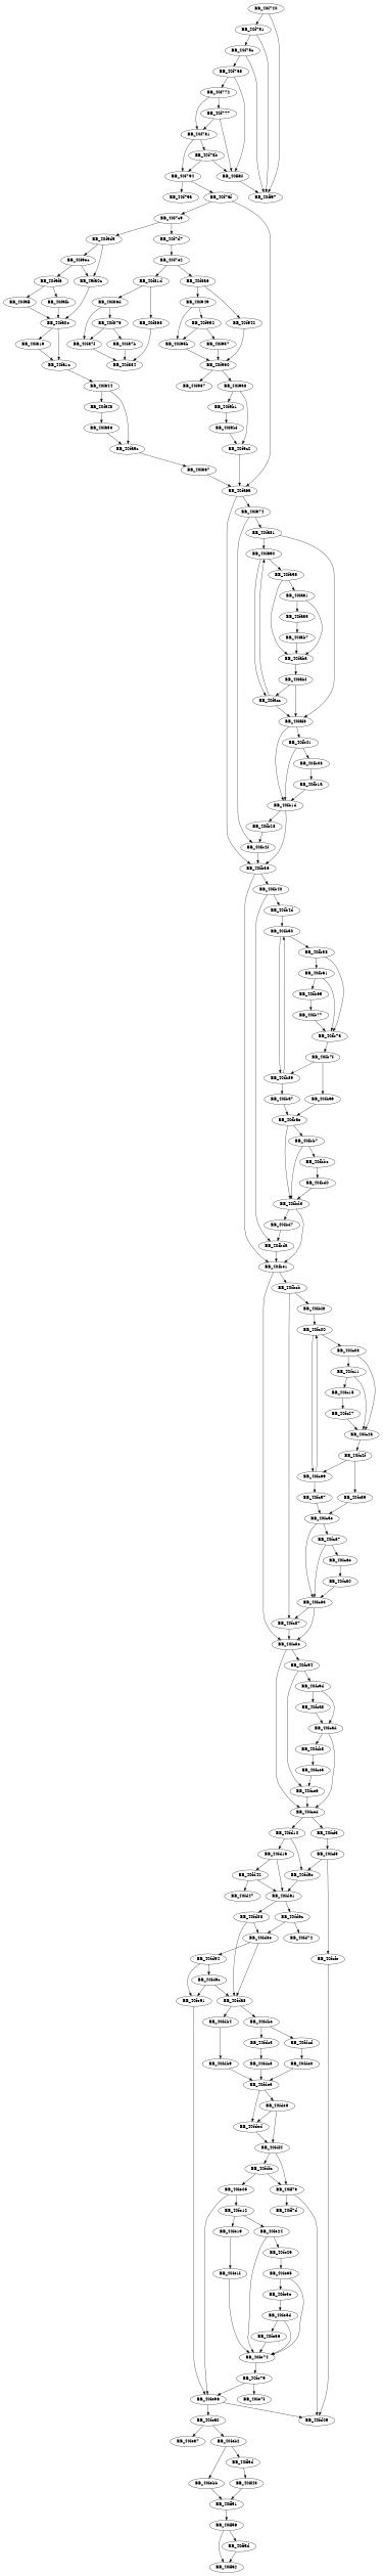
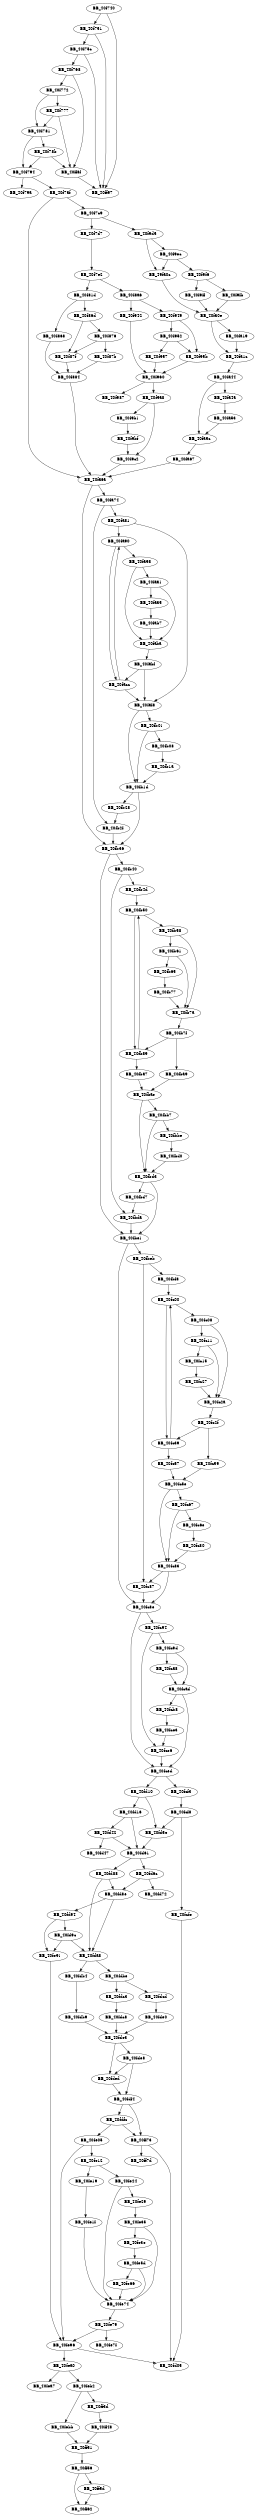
  digraph {
    fontname="DejaVu Serif"
    node [fontname="DejaVu Serif"]
    edge [fontname="DejaVu Serif"]
    BB_40f740
    BB_40f751
    BB_40ff97
    BB_40f75c
    BB_40f768
    BB_40f772
    BB_40ff8f
    BB_40f777
    BB_40f781
    BB_40f78b
    BB_40f794
    BB_40f79a
    BB_40f7af
    BB_40f7c9
    BB_40fa6a
    BB_40f7d7
    BB_40f9d5
    BB_40fa74
    BB_40fb36
    BB_40f7e2
    BB_40f9ec
    n22 [label=BB_49fa0c]
    BB_40fa81
    BB_40fb2f
    BB_40fb40
    BB_40fbe1
    BB_40f81d
    BB_40f8a6
    BB_40f9f6
    BB_40fa0e
    BB_40f868
    BB_40f86d
    BB_40f942
    BB_40f949
    BB_40f884
    BB_40f876
    BB_40f87f
    BB_40f960
    BB_40f952
    BB_40f95b
    BB_40f87b
    BB_40f987
    BB_40f9a8
    BB_40f957
    BB_40f9b1
    BB_40f9c2
    BB_40f9bf
    BB_40f9fb
    BB_40f9ff
    BB_40fa19
    BB_40fa1c
    BB_40fa44
    BB_40fa4a
    BB_40fa5c
    BB_40fa53
    BB_40fa67
    BB_40fa90
    BB_40faf8
    BB_40fb4d
    BB_40fbda
    BB_40fbeb
    BB_40fc8e
    BB_40fa98
    BB_40facc
    BB_40fb01
    BB_40fb1d
    BB_40faa1
    BB_40faba
    BB_40fb08
    BB_40fb28
    BB_40faa5
    BB_40fabf
    BB_40fab7
    BB_40fb1a
    BB_40fb50
    BB_40fbf8
    BB_40fc87
    BB_40fc94
    BB_40fced
    BB_40fb58
    BB_40fb89
    BB_40fb61
    BB_40fb7a
    BB_40fba7
    BB_40fb65
    BB_40fb7f
    BB_40fbae
    BB_40fb77
    BB_40fba9
    BB_40fbb7
    BB_40fbd3
    BB_40fbbe
    BB_40fbd7
    BB_40fbd0
    BB_40fc00
    BB_40fc9d
    BB_40fce6
    BB_40fcf3
    BB_40fd10
    BB_40fc08
    BB_40fc39
    BB_40fc11
    BB_40fc2a
    BB_40fc57
    BB_40fc15
    BB_40fc2f
    BB_40fc5e
    BB_40fc27
    BB_40fc59
    BB_40fc67
    BB_40fc83
    BB_40fc6e
    BB_40fc80
    BB_40fca8
    BB_40fcad
    BB_40fcf8
    BB_40fd5e
    BB_40fd16
    BB_40fcb8
    BB_40fce3
    BB_40fcfe
    BB_40fd61
    BB_40fd42
    BB_40fd05
    BB_40fd6c
    BB_40fd88
    BB_40fd47
    BB_40fd72
    BB_40fd8e
    BB_40fda8
    BB_40fd94
    BB_40fdb4
    BB_40fdbe
    BB_40fd9c
    BB_40fe91
    BB_40fdb9
    BB_40fdc3
    BB_40fdcd
    BB_40fe96
    BB_40fea0
    BB_40fde3
    BB_40fdc8
    BB_40fde0
    BB_40fde8
    BB_40fded
    BB_40fdf4
    BB_40fdfc
    BB_40ff73
    BB_40fe05
    BB_40ff7d
    BB_40fe12
    BB_40fe19
    BB_40fe24
    BB_40fe1f
    BB_40fe74
    BB_40fe29
    BB_40fea7
    BB_40feb2
    BB_40fe79
    BB_40fe35
    BB_40fe7f
    BB_40fe3e
    BB_40fe5d
    BB_40fe66
    BB_40febb
    BB_40ff3d
    BB_40ff51
    BB_40ff48
    BB_40ff56
    BB_40ff5d
    BB_40ff62
    BB_40f740 -> BB_40f751
    BB_40f740 -> BB_40ff97
    BB_40f751 -> BB_40ff97
    BB_40f751 -> BB_40f75c
    BB_40f75c -> BB_40ff97
    BB_40f75c -> BB_40f768
    BB_40f768 -> BB_40f772
    BB_40f768 -> BB_40ff8f
    BB_40f772 -> BB_40f777
    BB_40f772 -> BB_40f781
    BB_40ff8f -> BB_40ff97
    BB_40f777 -> BB_40ff8f
    BB_40f777 -> BB_40f781
    BB_40f781 -> BB_40f78b
    BB_40f781 -> BB_40f794
    BB_40f78b -> BB_40ff8f
    BB_40f78b -> BB_40f794
    BB_40f794 -> BB_40f79a
    BB_40f794 -> BB_40f7af
    BB_40f7af -> BB_40f7c9
    BB_40f7af -> BB_40fa6a
    BB_40f7c9 -> BB_40f7d7
    BB_40f7c9 -> BB_40f9d5
    BB_40fa6a -> BB_40fa74
    BB_40fa6a -> BB_40fb36
    BB_40f7d7 -> BB_40f7e2
    BB_40f9d5 -> BB_40f9ec
    BB_40f9d5 -> n22
    BB_40fa74 -> BB_40fa81
    BB_40fa74 -> BB_40fb2f
    BB_40fb36 -> BB_40fb40
    BB_40fb36 -> BB_40fbe1
    BB_40f7e2 -> BB_40f81d
    BB_40f7e2 -> BB_40f8a6
    BB_40f9ec -> n22
    BB_40f9ec -> BB_40f9f6
    n22 -> BB_40fa0e
    BB_40fa81 -> BB_40fa90
    BB_40fa81 -> BB_40faf8
    BB_40fb2f -> BB_40fb36
    BB_40fb40 -> BB_40fb4d
    BB_40fb40 -> BB_40fbda
    BB_40fbe1 -> BB_40fbeb
    BB_40fbe1 -> BB_40fc8e
    BB_40f81d -> BB_40f868
    BB_40f81d -> BB_40f86d
    BB_40f8a6 -> BB_40f942
    BB_40f8a6 -> BB_40f949
    BB_40f9f6 -> BB_40f9fb
    BB_40f9f6 -> BB_40f9ff
    BB_40fa0e -> BB_40fa19
    BB_40fa0e -> BB_40fa1c
    BB_40f868 -> BB_40f884
    BB_40f86d -> BB_40f876
    BB_40f86d -> BB_40f87f
    BB_40f942 -> BB_40f960
    BB_40f949 -> BB_40f952
    BB_40f949 -> BB_40f95b
+   BB_40f884 -> BB_40fa6a
    BB_40f876 -> BB_40f87f
    BB_40f876 -> BB_40f87b
    BB_40f87f -> BB_40f884
    BB_40f960 -> BB_40f987
    BB_40f960 -> BB_40f9a8
    BB_40f952 -> BB_40f95b
    BB_40f952 -> BB_40f957
    BB_40f95b -> BB_40f960
    BB_40f87b -> BB_40f884
    BB_40f9a8 -> BB_40f9b1
    BB_40f9a8 -> BB_40f9c2
    BB_40f957 -> BB_40f960
    BB_40f9b1 -> BB_40f9bf
    BB_40f9c2 -> BB_40fa6a
    BB_40f9bf -> BB_40f9c2
    BB_40f9fb -> BB_40fa0e
    BB_40f9ff -> BB_40fa0e
    BB_40fa19 -> BB_40fa1c
    BB_40fa1c -> BB_40fa44
    BB_40fa44 -> BB_40fa4a
    BB_40fa44 -> BB_40fa5c
    BB_40fa4a -> BB_40fa53
    BB_40fa5c -> BB_40fa67
    BB_40fa53 -> BB_40fa5c
    BB_40fa67 -> BB_40fa6a
    BB_40fa90 -> BB_40fa98
    BB_40fa90 -> BB_40facc
    BB_40faf8 -> BB_40fb01
    BB_40faf8 -> BB_40fb1d
    BB_40fb4d -> BB_40fb50
    BB_40fbda -> BB_40fbe1
    BB_40fbeb -> BB_40fbf8
    BB_40fbeb -> BB_40fc87
    BB_40fc8e -> BB_40fc94
    BB_40fc8e -> BB_40fced
    BB_40fa98 -> BB_40faa1
    BB_40fa98 -> BB_40faba
    BB_40facc -> BB_40fa90
    BB_40facc -> BB_40faf8
    BB_40fb01 -> BB_40fb1d
    BB_40fb01 -> BB_40fb08
    BB_40fb1d -> BB_40fb36
    BB_40fb1d -> BB_40fb28
    BB_40faa1 -> BB_40faba
    BB_40faa1 -> BB_40faa5
    BB_40faba -> BB_40fabf
    BB_40fb08 -> BB_40fb1a
    BB_40fb28 -> BB_40fb2f
    BB_40faa5 -> BB_40fab7
    BB_40fabf -> BB_40faf8
    BB_40fabf -> BB_40facc
    BB_40fab7 -> BB_40faba
    BB_40fb1a -> BB_40fb1d
    BB_40fb50 -> BB_40fb58
    BB_40fb50 -> BB_40fb89
    BB_40fbf8 -> BB_40fc00
    BB_40fc87 -> BB_40fc8e
    BB_40fc94 -> BB_40fc9d
    BB_40fc94 -> BB_40fce6
    BB_40fced -> BB_40fcf3
    BB_40fced -> BB_40fd10
    BB_40fb58 -> BB_40fb61
    BB_40fb58 -> BB_40fb7a
    BB_40fb89 -> BB_40fb50
    BB_40fb89 -> BB_40fba7
    BB_40fb61 -> BB_40fb7a
    BB_40fb61 -> BB_40fb65
    BB_40fb7a -> BB_40fb7f
    BB_40fba7 -> BB_40fbae
    BB_40fb65 -> BB_40fb77
    BB_40fb7f -> BB_40fb89
    BB_40fb7f -> BB_40fba9
    BB_40fbae -> BB_40fbb7
    BB_40fbae -> BB_40fbd3
    BB_40fb77 -> BB_40fb7a
    BB_40fba9 -> BB_40fbae
    BB_40fbb7 -> BB_40fbd3
    BB_40fbb7 -> BB_40fbbe
    BB_40fbd3 -> BB_40fbe1
    BB_40fbd3 -> BB_40fbd7
    BB_40fbbe -> BB_40fbd0
    BB_40fbd7 -> BB_40fbda
    BB_40fbd0 -> BB_40fbd3
    BB_40fc00 -> BB_40fc08
    BB_40fc00 -> BB_40fc39
    BB_40fc9d -> BB_40fca8
    BB_40fc9d -> BB_40fcad
    BB_40fce6 -> BB_40fced
    BB_40fcf3 -> BB_40fcf8
    BB_40fd10 -> BB_40fd5e
    BB_40fd10 -> BB_40fd16
    BB_40fc08 -> BB_40fc11
    BB_40fc08 -> BB_40fc2a
    BB_40fc39 -> BB_40fc00
    BB_40fc39 -> BB_40fc57
    BB_40fc11 -> BB_40fc2a
    BB_40fc11 -> BB_40fc15
    BB_40fc2a -> BB_40fc2f
    BB_40fc57 -> BB_40fc5e
    BB_40fc15 -> BB_40fc27
    BB_40fc2f -> BB_40fc39
    BB_40fc2f -> BB_40fc59
    BB_40fc5e -> BB_40fc67
    BB_40fc5e -> BB_40fc83
    BB_40fc27 -> BB_40fc2a
    BB_40fc59 -> BB_40fc5e
    BB_40fc67 -> BB_40fc83
    BB_40fc67 -> BB_40fc6e
    BB_40fc83 -> BB_40fc8e
    BB_40fc83 -> BB_40fc87
    BB_40fc6e -> BB_40fc80
    BB_40fc80 -> BB_40fc83
    BB_40fca8 -> BB_40fcad
    BB_40fcad -> BB_40fced
    BB_40fcad -> BB_40fcb8
    BB_40fcf8 -> BB_40fd5e
    BB_40fcf8 -> BB_40fcfe
    BB_40fd5e -> BB_40fd61
    BB_40fd16 -> BB_40fd61
    BB_40fd16 -> BB_40fd42
    BB_40fcb8 -> BB_40fce3
    BB_40fce3 -> BB_40fce6
    BB_40fcfe -> BB_40fd05
    BB_40fd61 -> BB_40fd6c
    BB_40fd61 -> BB_40fd88
    BB_40fd42 -> BB_40fd61
    BB_40fd42 -> BB_40fd47
    BB_40fd6c -> BB_40fd72
    BB_40fd6c -> BB_40fd8e
    BB_40fd88 -> BB_40fd8e
    BB_40fd88 -> BB_40fda8
    BB_40fd8e -> BB_40fda8
    BB_40fd8e -> BB_40fd94
    BB_40fda8 -> BB_40fdb4
    BB_40fda8 -> BB_40fdbe
    BB_40fd94 -> BB_40fd9c
    BB_40fd94 -> BB_40fe91
    BB_40fdb4 -> BB_40fdb9
    BB_40fdbe -> BB_40fdc3
    BB_40fdbe -> BB_40fdcd
    BB_40fd9c -> BB_40fda8
    BB_40fd9c -> BB_40fe91
    BB_40fe91 -> BB_40fe96
    BB_40fdb9 -> BB_40fde3
    BB_40fdc3 -> BB_40fdc8
    BB_40fdcd -> BB_40fde0
    BB_40fe96 -> BB_40fd05
    BB_40fe96 -> BB_40fea0
    BB_40fea0 -> BB_40fea7
    BB_40fea0 -> BB_40feb2
    BB_40fde3 -> BB_40fde8
    BB_40fde3 -> BB_40fded
    BB_40fdc8 -> BB_40fde3
    BB_40fde0 -> BB_40fde3
    BB_40fde8 -> BB_40fded
    BB_40fde8 -> BB_40fdf4
    BB_40fded -> BB_40fdf4
    BB_40fdf4 -> BB_40fdfc
    BB_40fdf4 -> BB_40ff73
    BB_40fdfc -> BB_40ff73
    BB_40fdfc -> BB_40fe05
    BB_40ff73 -> BB_40fd05
    BB_40ff73 -> BB_40ff7d
    BB_40fe05 -> BB_40fe96
    BB_40fe05 -> BB_40fe12
    BB_40fe12 -> BB_40fe19
    BB_40fe12 -> BB_40fe24
    BB_40fe19 -> BB_40fe1f
    BB_40fe24 -> BB_40fe74
    BB_40fe24 -> BB_40fe29
    BB_40fe1f -> BB_40fe74
    BB_40fe74 -> BB_40fe79
    BB_40fe29 -> BB_40fe35
    BB_40feb2 -> BB_40febb
    BB_40feb2 -> BB_40ff3d
    BB_40fe79 -> BB_40fe96
    BB_40fe79 -> BB_40fe7f
    BB_40fe35 -> BB_40fe74
    BB_40fe35 -> BB_40fe3e
    BB_40fe3e -> BB_40fe5d
    BB_40fe5d -> BB_40fe74
    BB_40fe5d -> BB_40fe66
    BB_40fe66 -> BB_40fe74
    BB_40febb -> BB_40ff51
    BB_40ff3d -> BB_40ff48
    BB_40ff51 -> BB_40ff56
    BB_40ff48 -> BB_40ff51
    BB_40ff56 -> BB_40ff5d
    BB_40ff56 -> BB_40ff62
    BB_40ff5d -> BB_40ff62
  }
